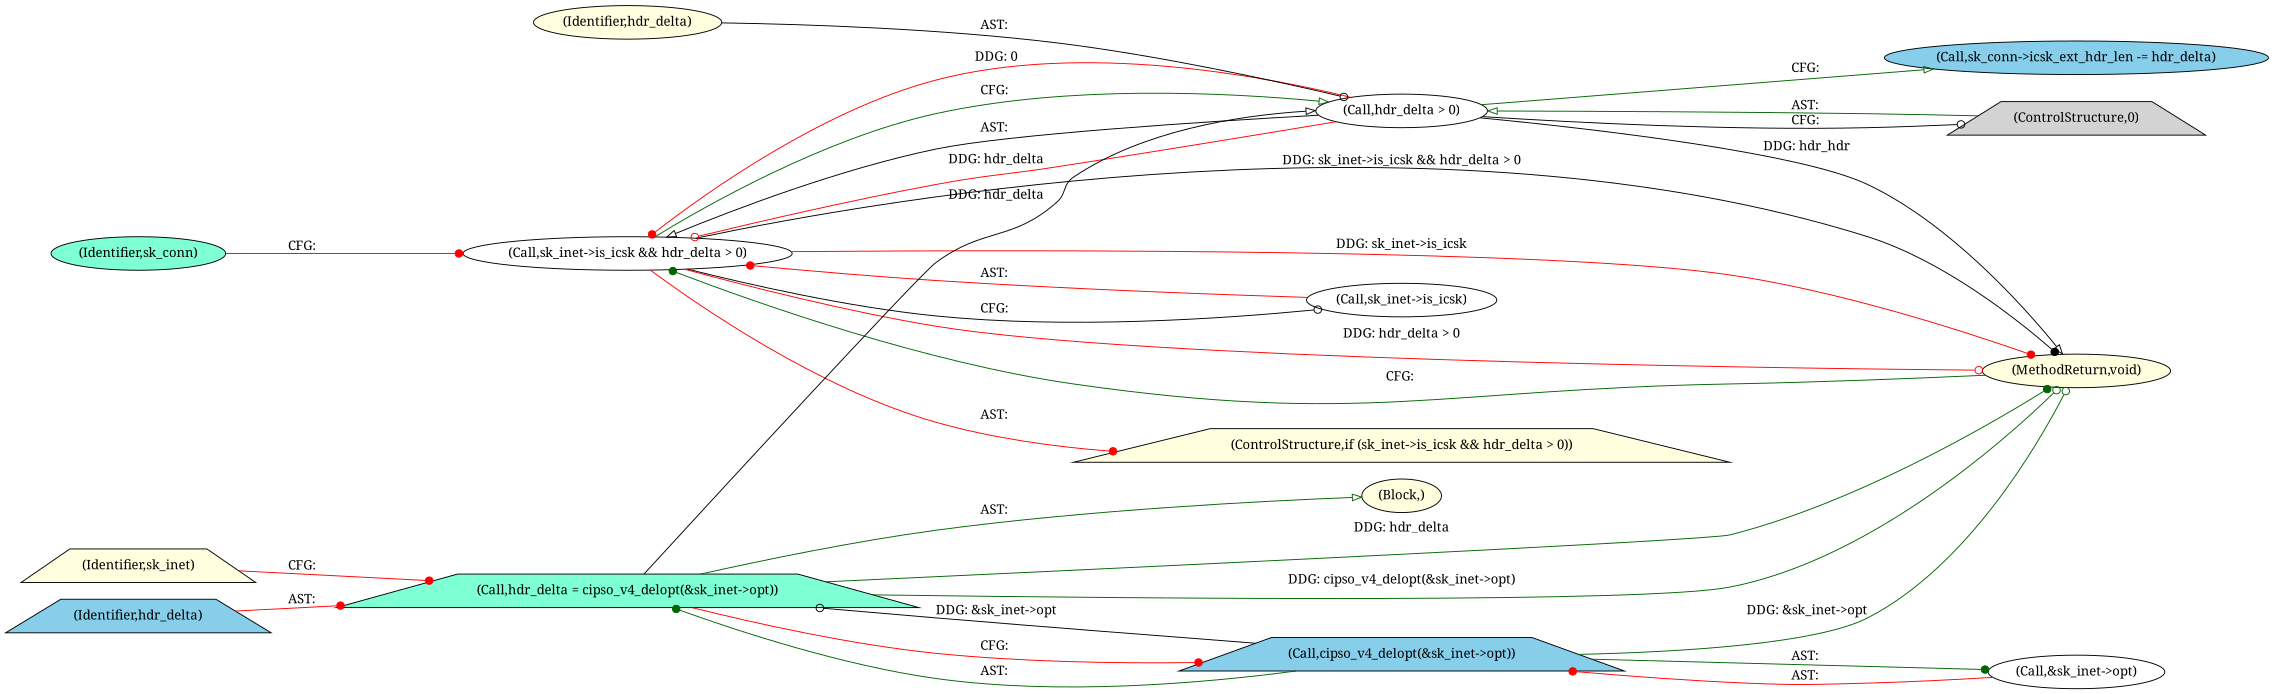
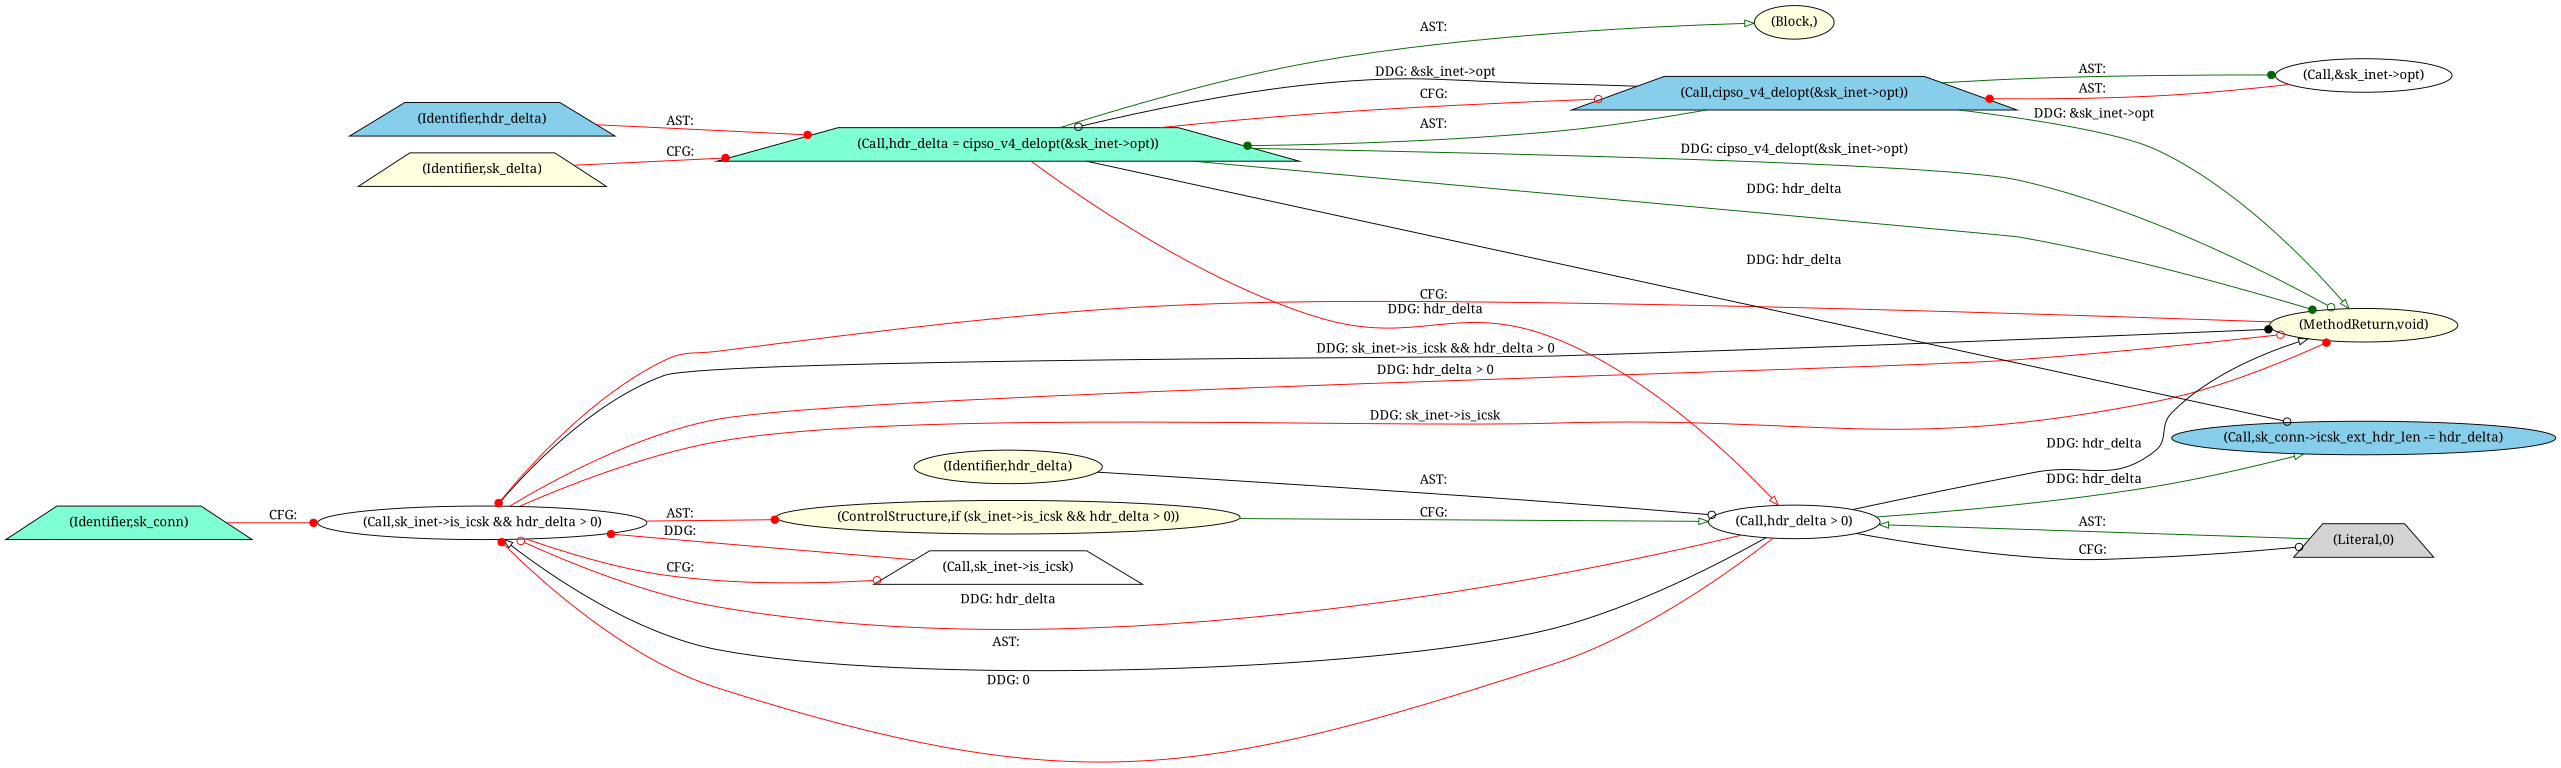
  digraph {
    fontname="Noto Serif"
    rankdir=LR
    node [fillcolor=lightyellow fontname="Noto Serif" shape=ellipse style=filled]
    edge [arrowhead=dot color=red fontname="Noto Serif"]
    n1 [fillcolor=white label="(Call,sk_inet->is_icsk && hdr_delta > 0)"]
    n2 [fillcolor=white label="(Call,hdr_delta > 0)"]
-   n3 [label="(ControlStructure,if (sk_inet->is_icsk && hdr_delta > 0))" shape=trapezium]
-   n4 [fillcolor=white label="(Call,sk_inet->is_icsk)"]
+   n3 [label="(ControlStructure,if (sk_inet->is_icsk && hdr_delta > 0))"]
+   n4 [fillcolor=white label="(Call,sk_inet->is_icsk)" shape=trapezium]
    n5 [label="(MethodReturn,void)"]
    n6 [fillcolor=skyblue label="(Call,sk_conn->icsk_ext_hdr_len -= hdr_delta)"]
-   n7 [fillcolor=lightgrey label="(ControlStructure,0)" shape=trapezium]
+   n7 [fillcolor=lightgrey label="(Literal,0)" shape=trapezium]
    n8 [fillcolor=aquamarine label="(Call,hdr_delta = cipso_v4_delopt(&sk_inet->opt))" shape=trapezium]
    n9 [fillcolor=skyblue label="(Call,cipso_v4_delopt(&sk_inet->opt))" shape=trapezium]
    n10 [label="(Block,)"]
    n11 [fillcolor=white label="(Call,&sk_inet->opt)"]
-   n12 [fillcolor=aquamarine label="(Identifier,sk_conn)"]
+   n12 [fillcolor=aquamarine label="(Identifier,sk_conn)" shape=trapezium]
    n13 [label="(Identifier,hdr_delta)"]
    n14 [fillcolor=skyblue label="(Identifier,hdr_delta)" shape=trapezium]
-   n15 [label="(Identifier,sk_inet)" shape=trapezium]
-   n1 -> n2 [arrowhead=onormal color=darkgreen label="CFG: "]
+   n15 [label="(Identifier,sk_delta)" shape=trapezium]
+   n3 -> n2 [arrowhead=onormal color=darkgreen label="CFG: "]
    n1 -> n3 [label="AST: "]
-   n1 -> n4 [arrowhead=odot color=black label="CFG: "]
+   n1 -> n4 [arrowhead=odot label="CFG: "]
    n1 -> n5 [color=black label="DDG: sk_inet->is_icsk && hdr_delta > 0"]
    n1 -> n5 [label="DDG: sk_inet->is_icsk"]
    n1 -> n5 [arrowhead=odot label="DDG: hdr_delta > 0"]
    n2 -> n1 [arrowhead=onormal color=black label="AST: "]
    n2 -> n1 [arrowhead=odot label="DDG: hdr_delta"]
    n2 -> n1 [label="DDG: 0"]
-   n2 -> n5 [arrowhead=onormal color=black label="DDG: hdr_hdr"]
-   n2 -> n6 [arrowhead=onormal color=darkgreen label="CFG: "]
+   n2 -> n5 [arrowhead=onormal color=black label="DDG: hdr_delta"]
+   n2 -> n6 [arrowhead=onormal color=darkgreen label="DDG: hdr_delta"]
    n2 -> n7 [arrowhead=odot color=black label="CFG: "]
-   n4 -> n1 [label="AST: "]
-   n5 -> n1 [color=darkgreen label="CFG: "]
+   n4 -> n1 [label="DDG: "]
+   n5 -> n1 [label="CFG: "]
    n7 -> n2 [arrowhead=onormal color=darkgreen label="AST: "]
-   n8 -> n2 [arrowhead=onormal color=black label="DDG: hdr_delta"]
+   n8 -> n2 [arrowhead=onormal label="DDG: hdr_delta"]
    n8 -> n5 [color=darkgreen label="DDG: hdr_delta"]
    n8 -> n5 [arrowhead=odot color=darkgreen label="DDG: cipso_v4_delopt(&sk_inet->opt)"]
-   n8 -> n9 [label="CFG: "]
+   n8 -> n6 [arrowhead=odot color=black label="DDG: hdr_delta"]
+   n8 -> n9 [arrowhead=odot label="CFG: "]
    n8 -> n10 [arrowhead=onormal color=darkgreen label="AST: "]
-   n9 -> n5 [arrowhead=odot color=darkgreen label="DDG: &sk_inet->opt"]
+   n9 -> n5 [arrowhead=onormal color=darkgreen label="DDG: &sk_inet->opt"]
    n9 -> n8 [color=darkgreen label="AST: "]
    n9 -> n8 [arrowhead=odot color=black label="DDG: &sk_inet->opt"]
    n9 -> n11 [color=darkgreen label="AST: "]
    n11 -> n9 [label="AST: "]
    n12 -> n1 [label="CFG: "]
    n13 -> n2 [arrowhead=odot color=black label="AST: "]
    n14 -> n8 [label="AST: "]
    n15 -> n8 [label="CFG: "]
  }
